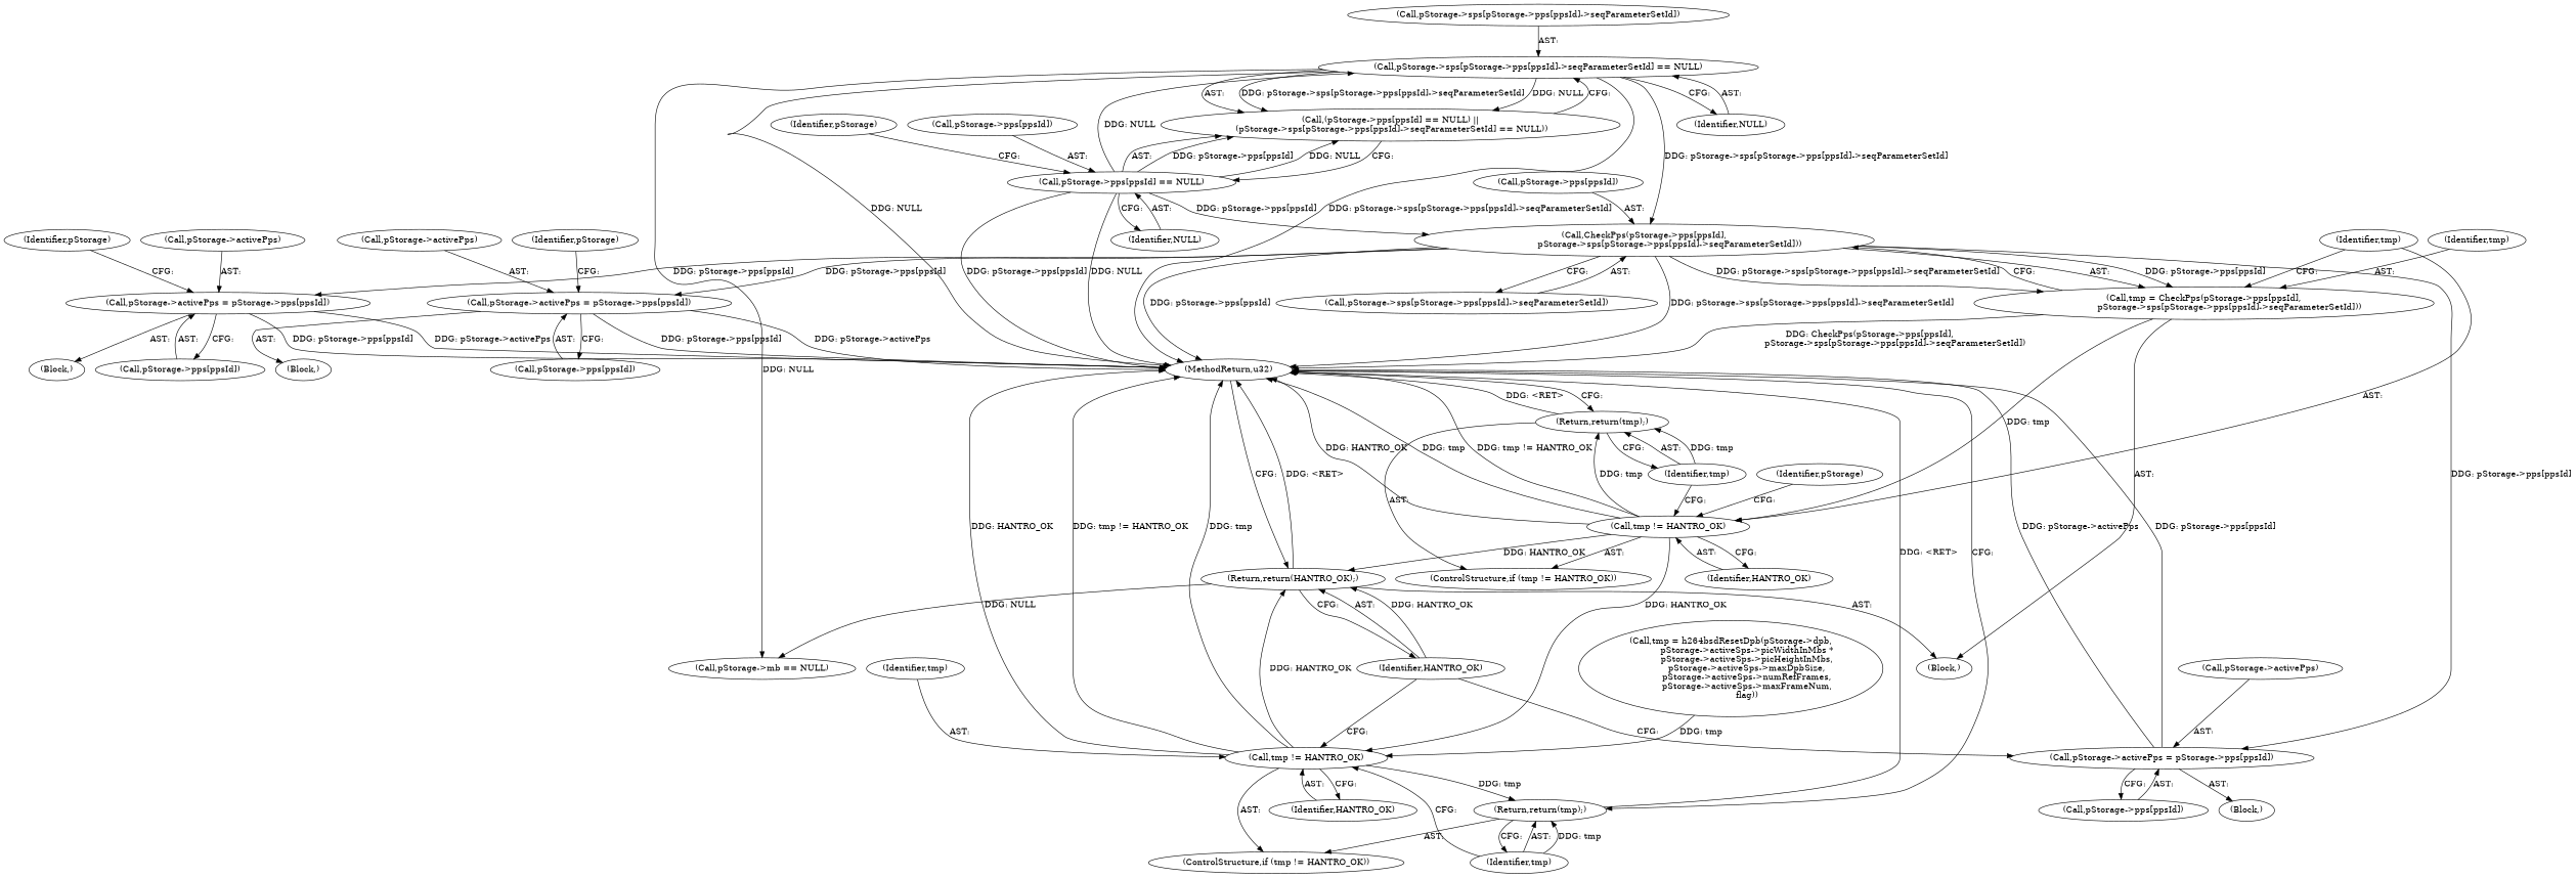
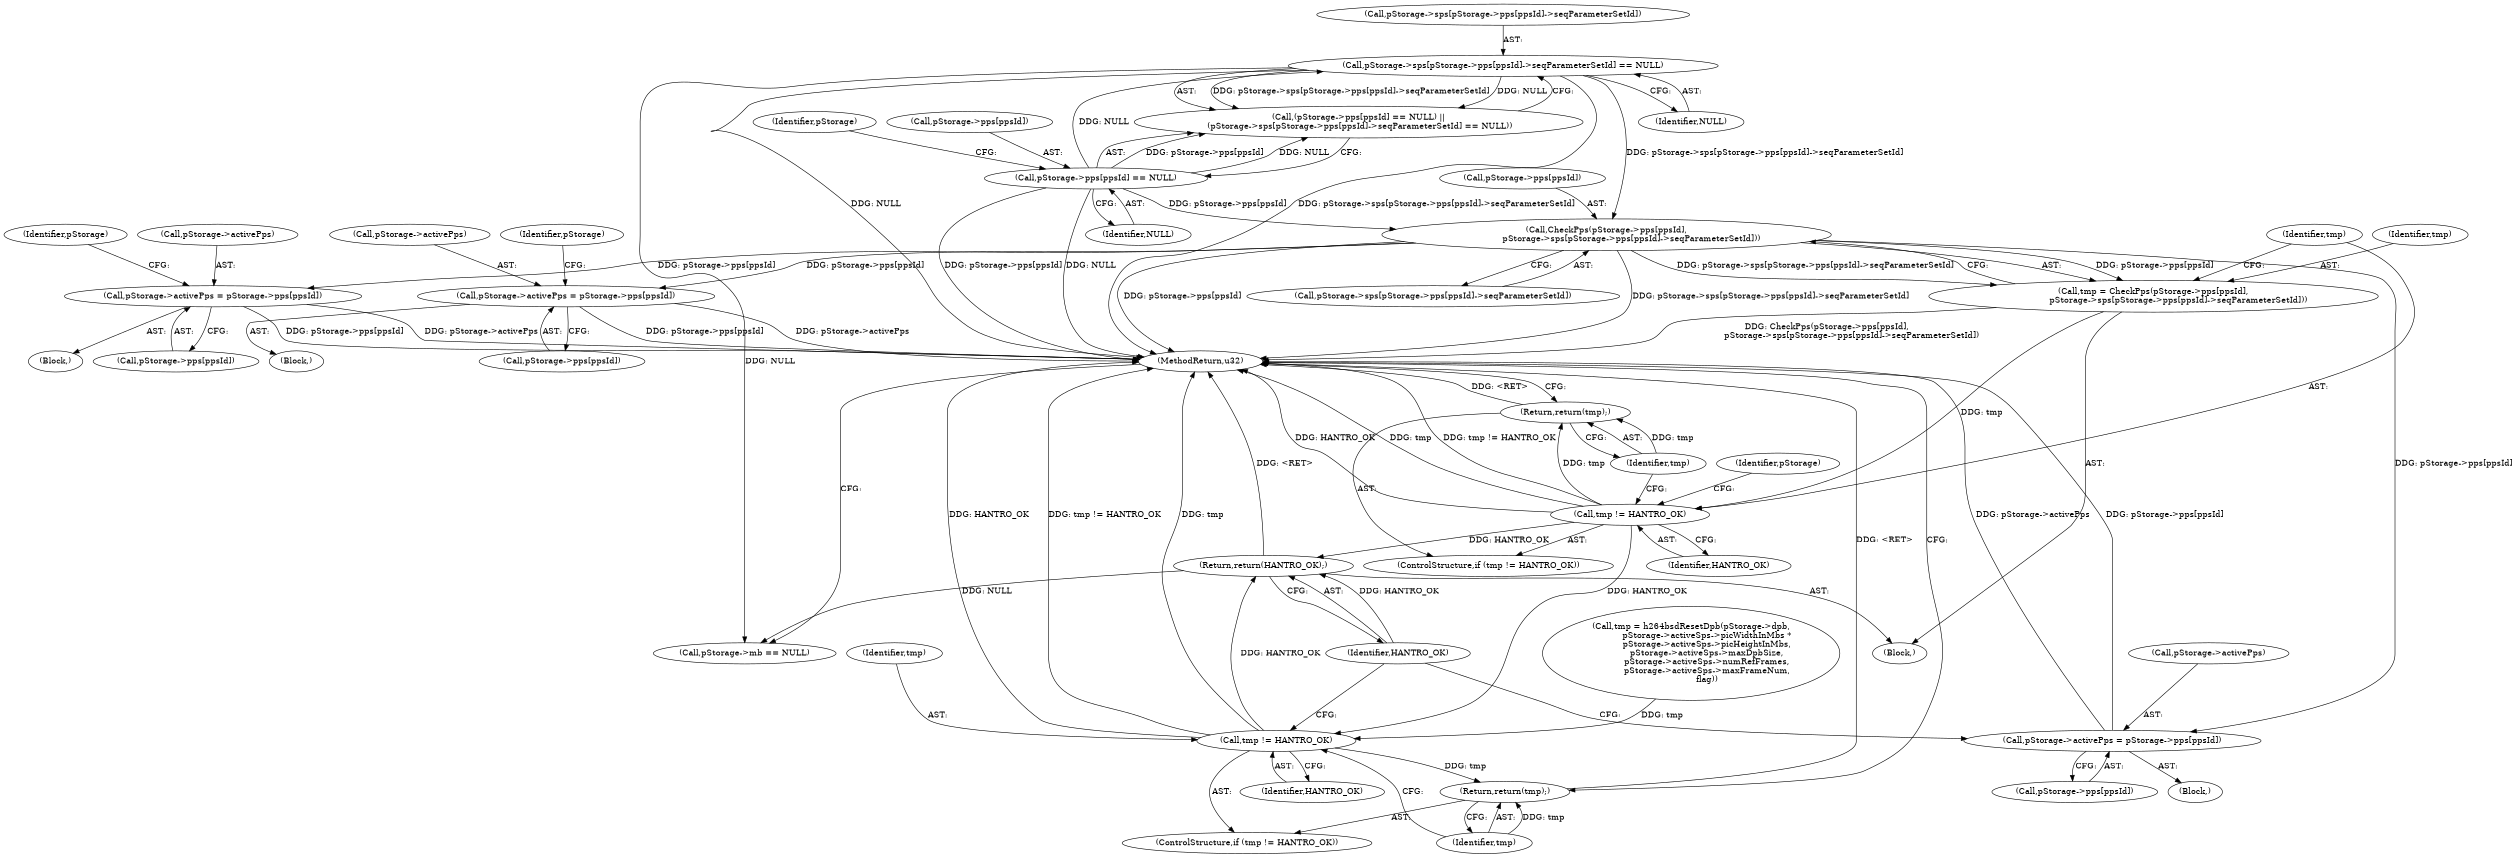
  digraph {
    n1 [label="(Call,CheckPps(pStorage->pps[ppsId],\n                   pStorage->sps[pStorage->pps[ppsId]->seqParameterSetId]))"]
    n2 [label="(Call,tmp = CheckPps(pStorage->pps[ppsId],\n                   pStorage->sps[pStorage->pps[ppsId]->seqParameterSetId]))"]
    n3 [label="(Call,pStorage->activePps = pStorage->pps[ppsId])"]
    n4 [label="(Call,pStorage->activePps = pStorage->pps[ppsId])"]
    n5 [label="(Call,pStorage->activePps = pStorage->pps[ppsId])"]
    n6 [label="(Call,pStorage->sps[pStorage->pps[ppsId]->seqParameterSetId])"]
    n7 [label="(MethodReturn,u32)"]
    n8 [label="(Call,tmp != HANTRO_OK)"]
    n9 [label="(Block,)"]
    n10 [label="(Block,)"]
    n11 [label="(Call,pStorage->pps[ppsId])"]
    n12 [label="(Call,pStorage->pps[ppsId])"]
    n13 [label="(Block,)"]
    n14 [label="(Call,pStorage->pps[ppsId])"]
    n15 [label="(Block,)"]
    n16 [label="(Return,return(tmp);)"]
    n17 [label="(Return,return(HANTRO_OK);)"]
    n18 [label="(Return,return(tmp);)"]
    n19 [label="(Call,pStorage->pps[ppsId] == NULL)"]
    n20 [label="(Call,pStorage->sps[pStorage->pps[ppsId]->seqParameterSetId] == NULL)"]
    n21 [label="(Identifier,NULL)"]
    n22 [label="(Call,(pStorage->pps[ppsId] == NULL) ||\n (pStorage->sps[pStorage->pps[ppsId]->seqParameterSetId] == NULL))"]
    n23 [label="(Call,pStorage->mb == NULL)"]
    n24 [label="(Identifier,NULL)"]
    n25 [label="(Call,tmp != HANTRO_OK)"]
    n26 [label="(Identifier,HANTRO_OK)"]
    n27 [label="(ControlStructure,if (tmp != HANTRO_OK))"]
    n28 [label="(Identifier,tmp)"]
    n29 [label="(Identifier,HANTRO_OK)"]
    n30 [label="(ControlStructure,if (tmp != HANTRO_OK))"]
    n31 [label="(Identifier,HANTRO_OK)"]
    n32 [label="(Identifier,tmp)"]
    n33 [label="(Identifier,pStorage)"]
    n34 [label="(Identifier,tmp)"]
    n35 [label="(Identifier,pStorage)"]
    n36 [label="(Call,pStorage->sps[pStorage->pps[ppsId]->seqParameterSetId])"]
    n37 [label="(Identifier,pStorage)"]
    n38 [label="(Call,pStorage->activePps)"]
    n39 [label="(Call,pStorage->pps[ppsId])"]
    n40 [label="(Call,pStorage->activePps)"]
    n41 [label="(Call,pStorage->activePps)"]
    n42 [label="(Call,tmp = h264bsdResetDpb(pStorage->dpb,\n            pStorage->activeSps->picWidthInMbs *\n            pStorage->activeSps->picHeightInMbs,\n            pStorage->activeSps->maxDpbSize,\n            pStorage->activeSps->numRefFrames,\n            pStorage->activeSps->maxFrameNum,\n            flag))"]
    n43 [label="(Identifier,tmp)"]
    n44 [label="(Identifier,tmp)"]
    n45 [label="(Identifier,pStorage)"]
    n46 [label="(Call,pStorage->pps[ppsId])"]
    n1 -> n2 [label="AST: "]
    n1 -> n2 [label="DDG: pStorage->pps[ppsId]"]
    n1 -> n2 [label="DDG: pStorage->sps[pStorage->pps[ppsId]->seqParameterSetId]"]
    n1 -> n3 [label="DDG: pStorage->pps[ppsId]"]
    n1 -> n4 [label="DDG: pStorage->pps[ppsId]"]
    n1 -> n5 [label="DDG: pStorage->pps[ppsId]"]
    n1 -> n6 [label="CFG: "]
    n1 -> n7 [label="DDG: pStorage->pps[ppsId]"]
    n1 -> n7 [label="DDG: pStorage->sps[pStorage->pps[ppsId]->seqParameterSetId]"]
    n2 -> n1 [label="CFG: "]
    n2 -> n7 [label="DDG: CheckPps(pStorage->pps[ppsId],\n                   pStorage->sps[pStorage->pps[ppsId]->seqParameterSetId])"]
    n2 -> n8 [label="DDG: tmp"]
    n2 -> n9 [label="AST: "]
    n3 -> n7 [label="DDG: pStorage->pps[ppsId]"]
    n3 -> n7 [label="DDG: pStorage->activePps"]
    n3 -> n10 [label="AST: "]
    n3 -> n11 [label="CFG: "]
    n4 -> n7 [label="DDG: pStorage->pps[ppsId]"]
    n4 -> n7 [label="DDG: pStorage->activePps"]
    n4 -> n12 [label="CFG: "]
    n4 -> n13 [label="AST: "]
    n5 -> n7 [label="DDG: pStorage->pps[ppsId]"]
    n5 -> n7 [label="DDG: pStorage->activePps"]
    n5 -> n14 [label="CFG: "]
    n5 -> n15 [label="AST: "]
    n6 -> n1 [label="AST: "]
    n7 -> n16 [label="CFG: "]
-   n7 -> n17 [label="CFG: "]
+   n7 -> n23 [label="CFG: "]
    n7 -> n18 [label="CFG: "]
    n8 -> n7 [label="DDG: HANTRO_OK"]
    n8 -> n7 [label="DDG: tmp != HANTRO_OK"]
    n8 -> n7 [label="DDG: tmp"]
    n8 -> n16 [label="DDG: tmp"]
    n8 -> n17 [label="DDG: HANTRO_OK"]
    n8 -> n25 [label="DDG: HANTRO_OK"]
    n8 -> n26 [label="CFG: "]
    n8 -> n27 [label="AST: "]
    n11 -> n3 [label="AST: "]
    n12 -> n4 [label="AST: "]
    n14 -> n5 [label="AST: "]
    n16 -> n7 [label="DDG: <RET>"]
    n16 -> n27 [label="AST: "]
    n16 -> n28 [label="CFG: "]
    n17 -> n7 [label="DDG: <RET>"]
    n17 -> n9 [label="AST: "]
    n17 -> n23 [label="DDG: NULL"]
    n17 -> n31 [label="CFG: "]
    n18 -> n7 [label="DDG: <RET>"]
    n18 -> n30 [label="AST: "]
    n18 -> n32 [label="CFG: "]
    n19 -> n1 [label="DDG: pStorage->pps[ppsId]"]
    n19 -> n7 [label="DDG: NULL"]
    n19 -> n7 [label="DDG: pStorage->pps[ppsId]"]
    n19 -> n20 [label="DDG: NULL"]
    n19 -> n21 [label="CFG: "]
    n19 -> n22 [label="AST: "]
    n19 -> n22 [label="DDG: pStorage->pps[ppsId]"]
    n19 -> n22 [label="DDG: NULL"]
    n20 -> n1 [label="DDG: pStorage->sps[pStorage->pps[ppsId]->seqParameterSetId]"]
    n20 -> n7 [label="DDG: NULL"]
    n20 -> n7 [label="DDG: pStorage->sps[pStorage->pps[ppsId]->seqParameterSetId]"]
    n20 -> n22 [label="AST: "]
    n20 -> n22 [label="DDG: pStorage->sps[pStorage->pps[ppsId]->seqParameterSetId]"]
    n20 -> n22 [label="DDG: NULL"]
    n20 -> n23 [label="DDG: NULL"]
    n20 -> n24 [label="CFG: "]
    n21 -> n19 [label="AST: "]
    n22 -> n19 [label="CFG: "]
    n22 -> n20 [label="CFG: "]
    n24 -> n20 [label="AST: "]
    n25 -> n7 [label="DDG: HANTRO_OK"]
    n25 -> n7 [label="DDG: tmp != HANTRO_OK"]
    n25 -> n7 [label="DDG: tmp"]
    n25 -> n17 [label="DDG: HANTRO_OK"]
    n25 -> n18 [label="DDG: tmp"]
    n25 -> n29 [label="CFG: "]
    n25 -> n30 [label="AST: "]
    n26 -> n8 [label="AST: "]
    n28 -> n8 [label="CFG: "]
    n28 -> n16 [label="AST: "]
    n28 -> n16 [label="DDG: tmp"]
    n29 -> n25 [label="AST: "]
    n31 -> n5 [label="CFG: "]
    n31 -> n17 [label="AST: "]
    n31 -> n17 [label="DDG: HANTRO_OK"]
    n31 -> n25 [label="CFG: "]
    n32 -> n18 [label="AST: "]
    n32 -> n18 [label="DDG: tmp"]
    n32 -> n25 [label="CFG: "]
    n33 -> n4 [label="CFG: "]
    n34 -> n2 [label="AST: "]
    n35 -> n8 [label="CFG: "]
    n36 -> n20 [label="AST: "]
    n37 -> n19 [label="CFG: "]
    n38 -> n4 [label="AST: "]
    n39 -> n1 [label="AST: "]
    n40 -> n3 [label="AST: "]
    n41 -> n5 [label="AST: "]
    n42 -> n25 [label="DDG: tmp"]
    n43 -> n2 [label="CFG: "]
    n43 -> n8 [label="AST: "]
    n44 -> n25 [label="AST: "]
    n45 -> n3 [label="CFG: "]
    n46 -> n19 [label="AST: "]
  }
